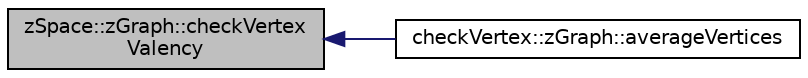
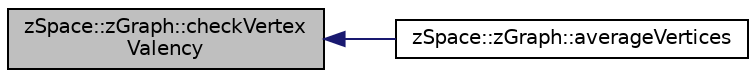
  digraph {
    rankdir=LR
    node [color=black fontname=Helvetica fontsize=10 shape=record style=filled]
    n1 [fillcolor=grey75 fontcolor=black height=0.2 label="zSpace::zGraph::checkVertex\lValency" width=0.4]
-   n2 [fillcolor=white height=0.2 label="checkVertex::zGraph::averageVertices" width=0.4]
+   n2 [fillcolor=white height=0.2 label="zSpace::zGraph::averageVertices" width=0.4]
    n1 -> n2 [color=midnightblue dir=back fontname=Helvetica fontsize=10 labelfontname=Helvetica labelfontsize=10 style=solid]
  }
